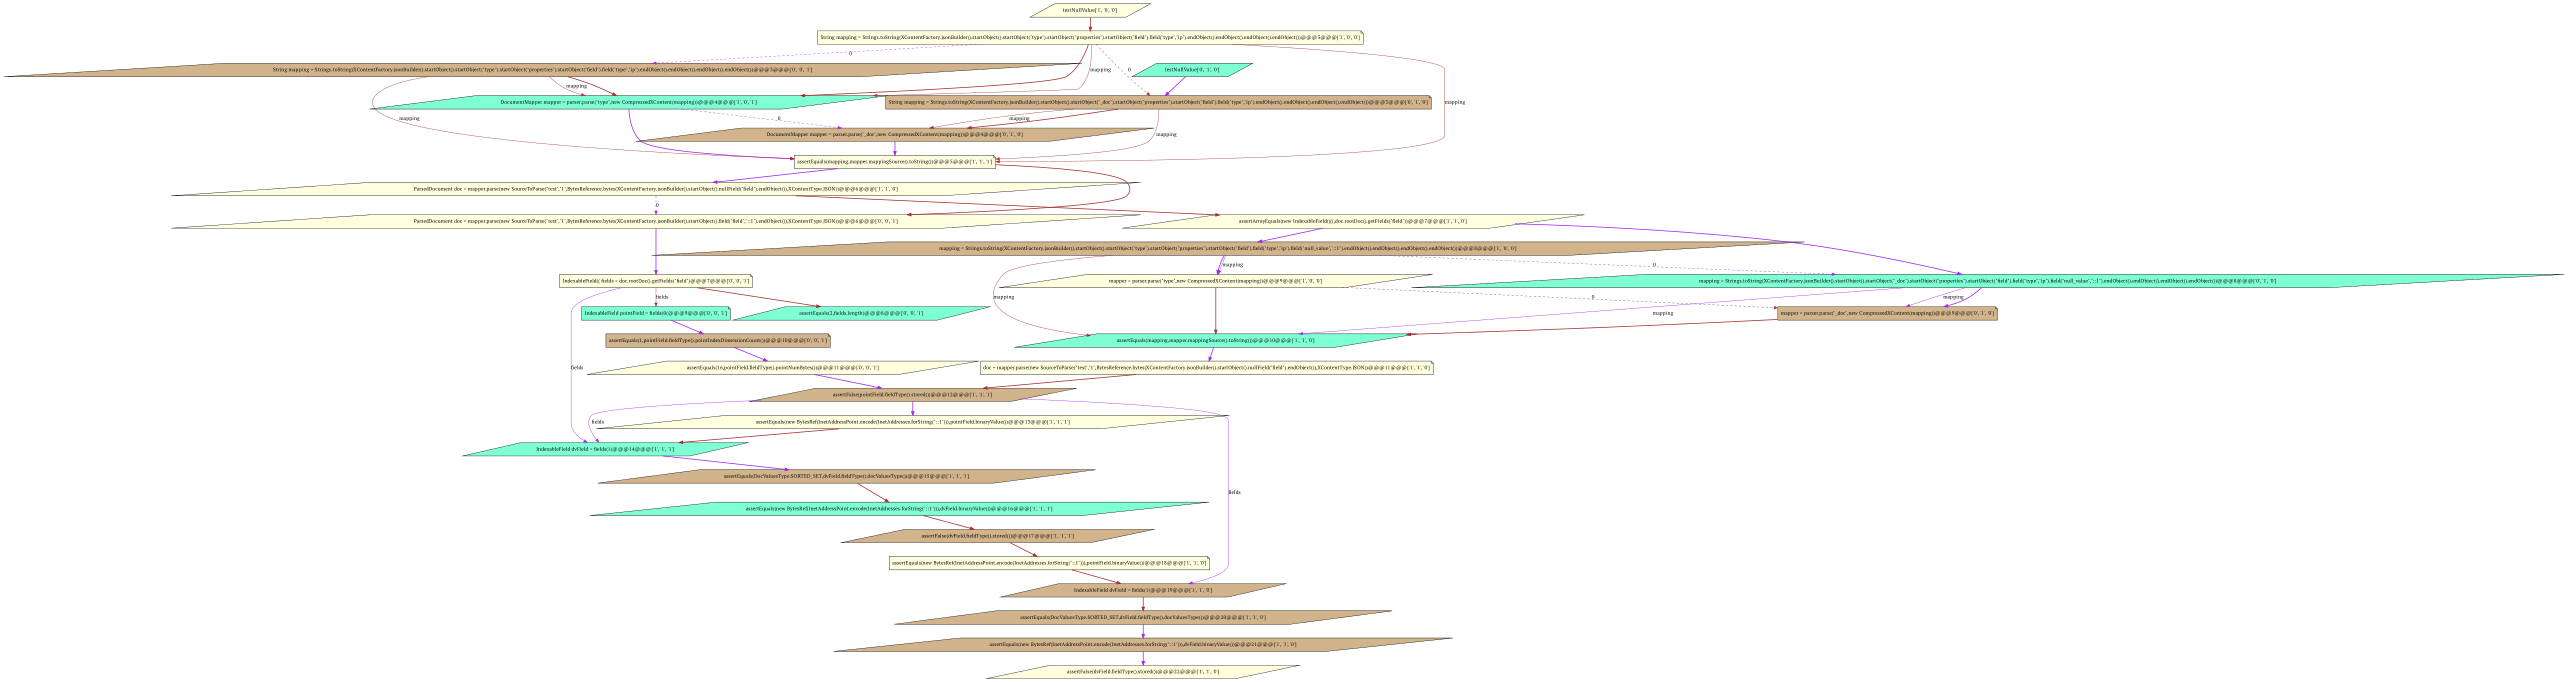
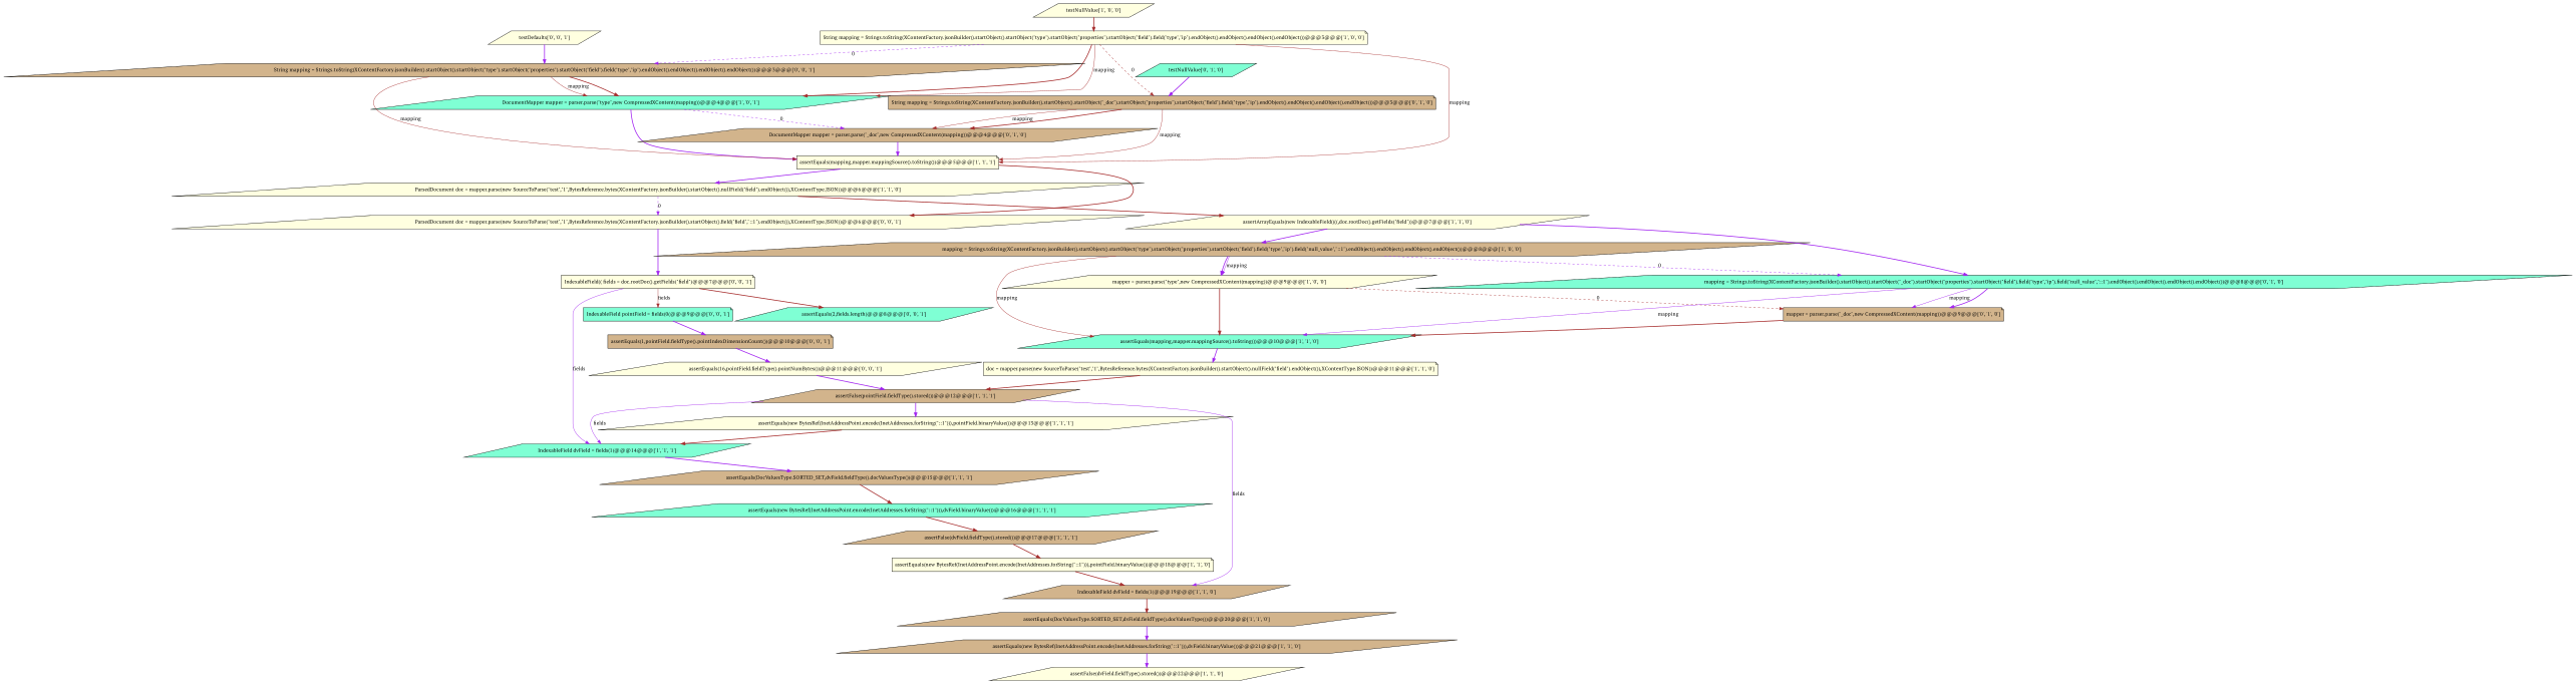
  digraph {
    fontname="PT Serif"
    node [fillcolor=lightyellow fontname="PT Serif" shape=parallelogram style=filled]
    edge [color=purple fontname="PT Serif" style=bold]
    n1 [fillcolor=aquamarine label="assertEquals(new BytesRef(InetAddressPoint.encode(InetAddresses.forString(\"::1\"))),dvField.binaryValue())@@@16@@@['1', '1', '1']"]
    n2 [fillcolor=tan label="assertFalse(dvField.fieldType().stored())@@@17@@@['1', '1', '1']"]
    n3 [label="assertEquals(new BytesRef(InetAddressPoint.encode(InetAddresses.forString(\"::1\"))),pointField.binaryValue())@@@18@@@['1', '1', '0']" shape=note]
    n4 [label="assertEquals(16,pointField.fieldType().pointNumBytes())@@@11@@@['0', '0', '1']"]
    n5 [fillcolor=tan label="assertFalse(pointField.fieldType().stored())@@@12@@@['1', '1', '1']"]
    n6 [label="assertEquals(new BytesRef(InetAddressPoint.encode(InetAddresses.forString(\"::1\"))),pointField.binaryValue())@@@13@@@['1', '1', '1']"]
    n7 [fillcolor=aquamarine label="IndexableField dvField = fields(1(@@@14@@@['1', '1', '1']"]
    n8 [fillcolor=tan label="IndexableField dvField = fields(1(@@@19@@@['1', '1', '0']"]
    n9 [fillcolor=tan label="assertEquals(1,pointField.fieldType().pointIndexDimensionCount())@@@10@@@['0', '0', '1']" shape=note]
    n10 [fillcolor=tan label="assertEquals(DocValuesType.SORTED_SET,dvField.fieldType().docValuesType())@@@20@@@['1', '1', '0']"]
    n11 [fillcolor=tan label="assertEquals(new BytesRef(InetAddressPoint.encode(InetAddresses.forString(\"::1\"))),dvField.binaryValue())@@@21@@@['1', '1', '0']"]
    n12 [label="assertFalse(dvField.fieldType().stored())@@@22@@@['1', '1', '0']"]
    n13 [label="String mapping = Strings.toString(XContentFactory.jsonBuilder().startObject().startObject(\"type\").startObject(\"properties\").startObject(\"field\").field(\"type\",\"ip\").endObject().endObject().endObject().endObject())@@@3@@@['1', '0', '0']" shape=note]
    n14 [fillcolor=aquamarine label="DocumentMapper mapper = parser.parse(\"type\",new CompressedXContent(mapping))@@@4@@@['1', '0', '1']"]
    n15 [fillcolor=tan label="String mapping = Strings.toString(XContentFactory.jsonBuilder().startObject().startObject(\"type\").startObject(\"properties\").startObject(\"field\").field(\"type\",\"ip\").endObject().endObject().endObject().endObject())@@@3@@@['0', '0', '1']"]
    n16 [fillcolor=tan label="String mapping = Strings.toString(XContentFactory.jsonBuilder().startObject().startObject(\"_doc\").startObject(\"properties\").startObject(\"field\").field(\"type\",\"ip\").endObject().endObject().endObject().endObject())@@@3@@@['0', '1', '0']" shape=note]
    n17 [label="assertEquals(mapping,mapper.mappingSource().toString())@@@5@@@['1', '1', '1']" shape=note]
    n18 [fillcolor=tan label="DocumentMapper mapper = parser.parse(\"_doc\",new CompressedXContent(mapping))@@@4@@@['0', '1', '0']"]
    n19 [label="ParsedDocument doc = mapper.parse(new SourceToParse(\"test\",\"1\",BytesReference.bytes(XContentFactory.jsonBuilder().startObject().nullField(\"field\").endObject()),XContentType.JSON))@@@6@@@['1', '1', '0']"]
    n20 [label="ParsedDocument doc = mapper.parse(new SourceToParse(\"test\",\"1\",BytesReference.bytes(XContentFactory.jsonBuilder().startObject().field(\"field\",\"::1\").endObject()),XContentType.JSON))@@@6@@@['0', '0', '1']"]
    n21 [label="mapper = parser.parse(\"type\",new CompressedXContent(mapping))@@@9@@@['1', '0', '0']"]
    n22 [fillcolor=tan label="mapper = parser.parse(\"_doc\",new CompressedXContent(mapping))@@@9@@@['0', '1', '0']" shape=note]
    n23 [fillcolor=aquamarine label="assertEquals(mapping,mapper.mappingSource().toString())@@@10@@@['1', '1', '0']"]
    n24 [label="doc = mapper.parse(new SourceToParse(\"test\",\"1\",BytesReference.bytes(XContentFactory.jsonBuilder().startObject().nullField(\"field\").endObject()),XContentType.JSON))@@@11@@@['1', '1', '0']" shape=note]
    n25 [fillcolor=aquamarine label="assertEquals(2,fields.length)@@@8@@@['0', '0', '1']"]
    n26 [fillcolor=aquamarine label="IndexableField pointField = fields(0(@@@9@@@['0', '0', '1']" shape=note]
    n27 [label="assertArrayEquals(new IndexableField((((,doc.rootDoc().getFields(\"field\"))@@@7@@@['1', '1', '0']"]
    n28 [label="IndexableField(( fields = doc.rootDoc().getFields(\"field\")@@@7@@@['0', '0', '1']" shape=note]
    n29 [fillcolor=tan label="mapping = Strings.toString(XContentFactory.jsonBuilder().startObject().startObject(\"type\").startObject(\"properties\").startObject(\"field\").field(\"type\",\"ip\").field(\"null_value\",\"::1\").endObject().endObject().endObject().endObject())@@@8@@@['1', '0', '0']"]
    n30 [fillcolor=aquamarine label="mapping = Strings.toString(XContentFactory.jsonBuilder().startObject().startObject(\"_doc\").startObject(\"properties\").startObject(\"field\").field(\"type\",\"ip\").field(\"null_value\",\"::1\").endObject().endObject().endObject().endObject())@@@8@@@['0', '1', '0']"]
    n31 [fillcolor=tan label="assertEquals(DocValuesType.SORTED_SET,dvField.fieldType().docValuesType())@@@15@@@['1', '1', '1']"]
    n32 [label="testNullValue['1', '0', '0']"]
    n33 [fillcolor=aquamarine label="testNullValue['0', '1', '0']"]
+   n34 [label="testDefaults['0', '0', '1']"]
    n1 -> n2 [color=brown]
    n2 -> n3 [color=brown]
    n3 -> n8 [color=brown]
    n4 -> n5
    n5 -> n6
    n5 -> n7 [label=fields style=solid]
    n5 -> n8 [label=fields style=solid]
    n6 -> n7 [color=brown]
    n7 -> n31
    n8 -> n10 [color=brown]
    n9 -> n4
    n10 -> n11
    n11 -> n12
    n13 -> n14 [color=brown label=mapping style=solid]
    n13 -> n14 [color=brown]
    n13 -> n15 [label=0 style=dashed]
    n13 -> n16 [color=brown label=0 style=dashed]
    n13 -> n17 [color=brown label=mapping style=solid]
    n14 -> n17
    n14 -> n18 [label=0 style=dashed]
    n15 -> n14 [color=brown]
    n15 -> n14 [color=brown label=mapping style=solid]
    n15 -> n17 [color=brown label=mapping style=solid]
    n16 -> n17 [color=brown label=mapping style=solid]
    n16 -> n18 [color=brown label=mapping style=solid]
    n16 -> n18 [color=brown]
    n17 -> n19
    n17 -> n20 [color=brown]
    n18 -> n17
    n19 -> n20 [label=0 style=dashed]
    n19 -> n27 [color=brown]
    n20 -> n28
    n21 -> n22 [color=brown label=0 style=dashed]
    n21 -> n23 [color=brown]
    n22 -> n23 [color=brown]
    n23 -> n24
    n24 -> n5 [color=brown]
    n26 -> n9
    n27 -> n29
    n27 -> n30
    n28 -> n7 [label=fields style=solid]
    n28 -> n25 [color=brown]
    n28 -> n26 [color=brown label=fields style=solid]
    n29 -> n21 [label=mapping style=solid]
    n29 -> n21
    n29 -> n23 [color=brown label=mapping style=solid]
    n29 -> n30 [label=0 style=dashed]
    n30 -> n22 [label=mapping style=solid]
    n30 -> n22
    n30 -> n23 [label=mapping style=solid]
    n31 -> n1 [color=brown]
    n32 -> n13 [color=brown]
    n33 -> n16
+   n34 -> n15
  }
